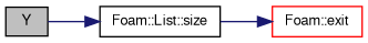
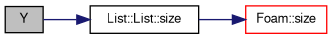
  digraph {
    rankdir=LR
    node [color=black fontname=FreeSans fontsize=10 shape=record]
    edge [color=midnightblue fontname=FreeSans fontsize=10 labelfontname=FreeSans labelfontsize=10 style=solid]
    n1 [fillcolor=grey75 fontcolor=black height=0.2 label=Y style=filled width=0.4]
-   n2 [height=0.2 label="Foam::List::size" width=0.4]
-   n3 [color=red height=0.2 label="Foam::exit" width=0.4]
+   n2 [height=0.2 label="List::List::size" width=0.4]
+   n3 [color=red height=0.2 label="Foam::size" width=0.4]
    n1 -> n2
    n2 -> n3
  }
